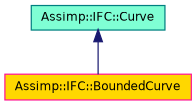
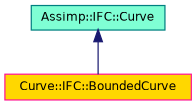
  digraph {
    node [fontname=Helvetica fontsize=10 shape=record style=filled]
    n1 [color=teal fillcolor=aquamarine fontcolor=black height=0.2 label="Assimp::IFC::Curve" width=0.4]
-   n2 [color=deeppink fillcolor=gold height=0.2 label="Assimp::IFC::BoundedCurve" width=0.4]
+   n2 [color=deeppink fillcolor=gold height=0.2 label="Curve::IFC::BoundedCurve" width=0.4]
    n1 -> n2 [color=midnightblue dir=back fontname=Helvetica fontsize=10 labelfontname=Helvetica labelfontsize=10 style=solid]
  }
